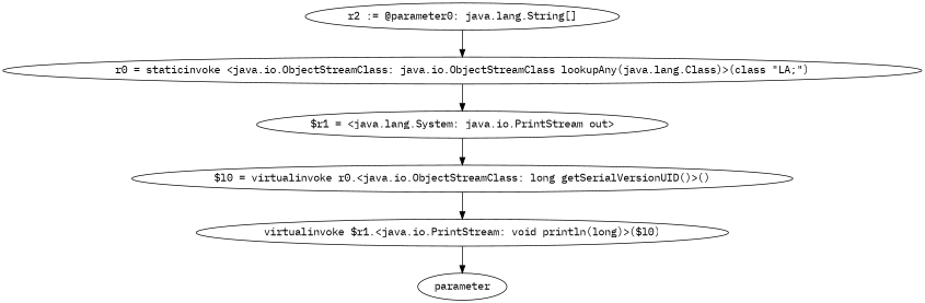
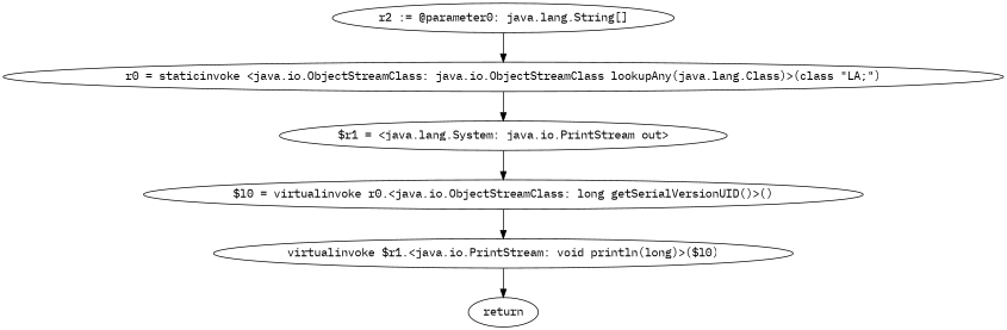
  digraph {
    fontname="IBM Plex Mono"
    node [fontname="IBM Plex Mono"]
    edge [fontname="IBM Plex Mono"]
    "r2 := @parameter0: java.lang.String[]"
    "r0 = staticinvoke <java.io.ObjectStreamClass: java.io.ObjectStreamClass lookupAny(java.lang.Class)>(class \"LA;\")"
    "$r1 = <java.lang.System: java.io.PrintStream out>"
    "$l0 = virtualinvoke r0.<java.io.ObjectStreamClass: long getSerialVersionUID()>()"
    "virtualinvoke $r1.<java.io.PrintStream: void println(long)>($l0)"
-   return [label=parameter]
+   return
    "r2 := @parameter0: java.lang.String[]" -> "r0 = staticinvoke <java.io.ObjectStreamClass: java.io.ObjectStreamClass lookupAny(java.lang.Class)>(class \"LA;\")"
    "r0 = staticinvoke <java.io.ObjectStreamClass: java.io.ObjectStreamClass lookupAny(java.lang.Class)>(class \"LA;\")" -> "$r1 = <java.lang.System: java.io.PrintStream out>"
    "$r1 = <java.lang.System: java.io.PrintStream out>" -> "$l0 = virtualinvoke r0.<java.io.ObjectStreamClass: long getSerialVersionUID()>()"
    "$l0 = virtualinvoke r0.<java.io.ObjectStreamClass: long getSerialVersionUID()>()" -> "virtualinvoke $r1.<java.io.PrintStream: void println(long)>($l0)"
    "virtualinvoke $r1.<java.io.PrintStream: void println(long)>($l0)" -> return
  }
